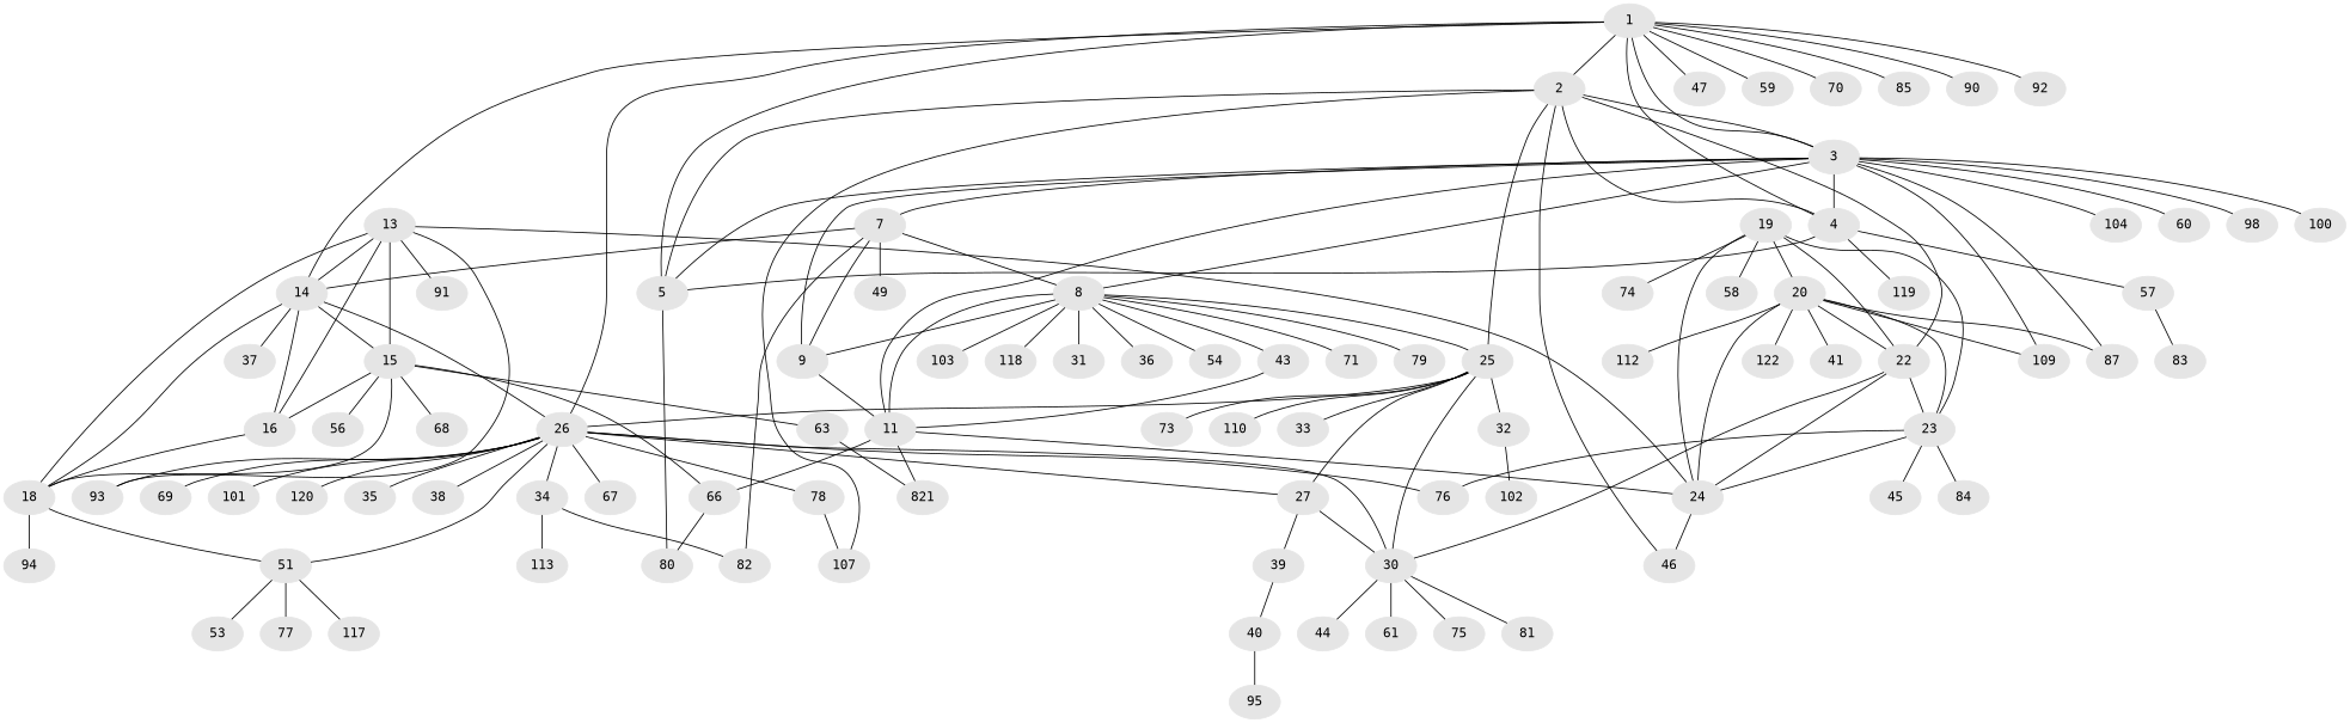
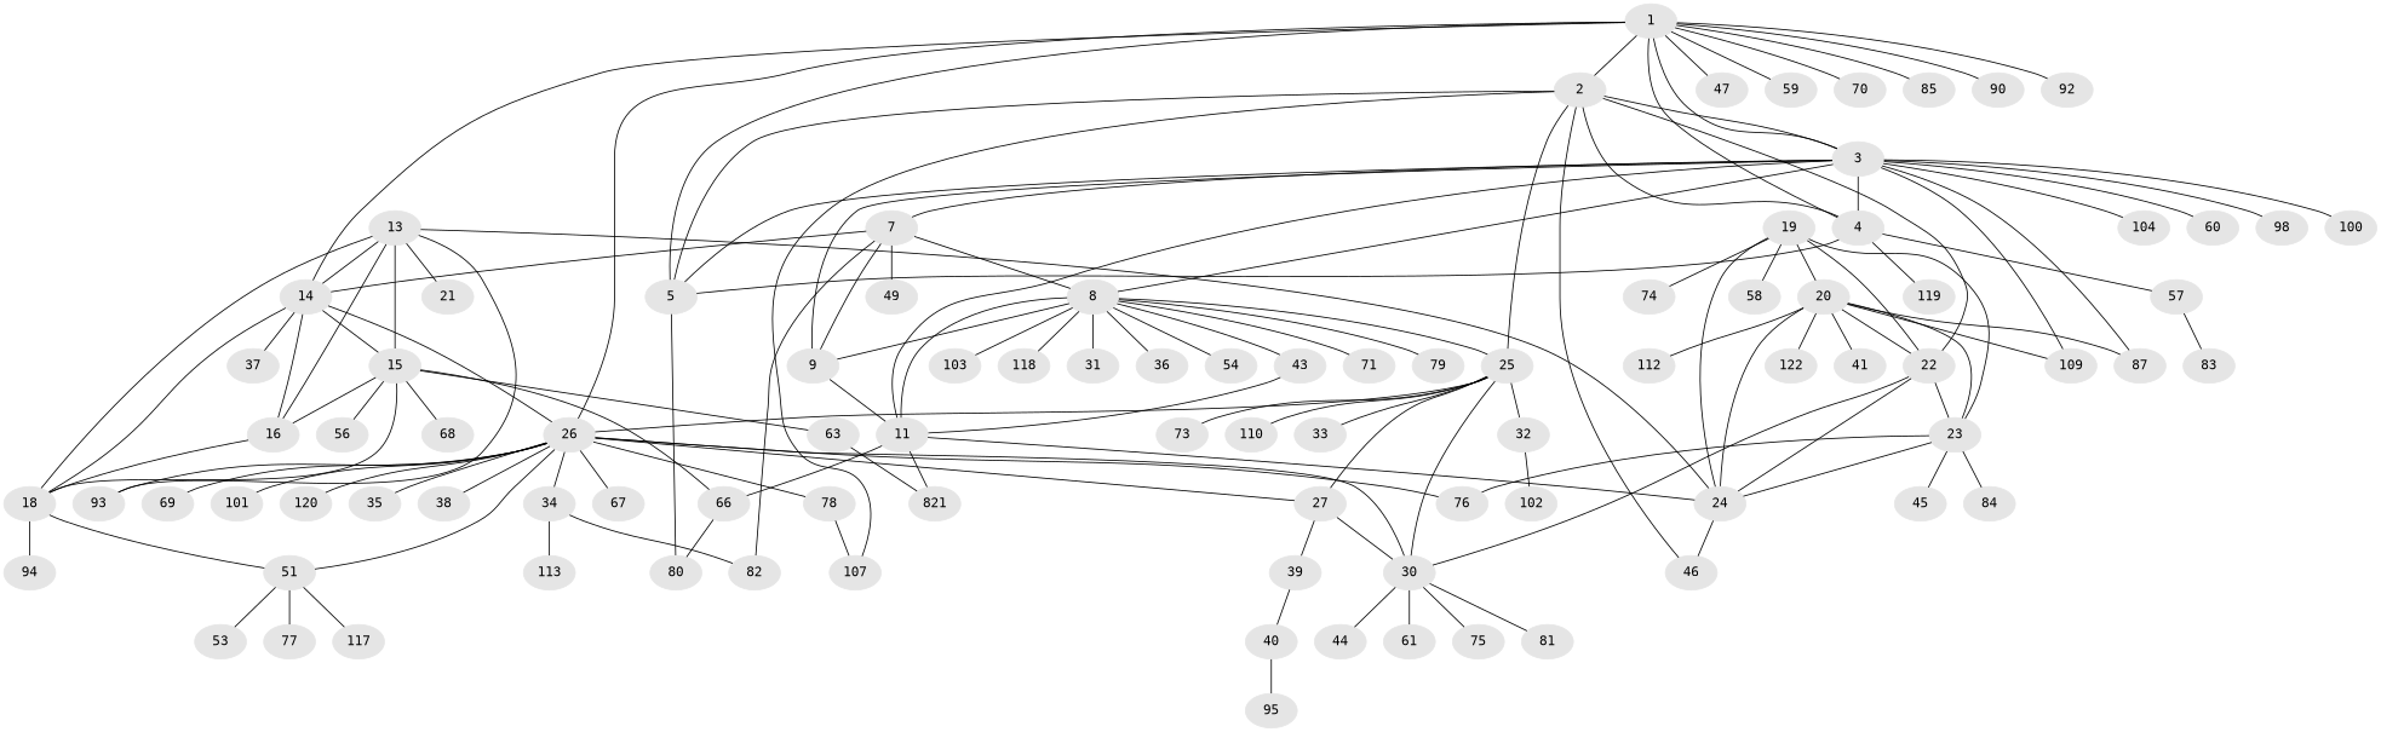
  graph {
    fontname="DejaVu Sans Mono"
    node [color=gray90 fontname="DejaVu Sans Mono" style=filled]
    edge [fontname="DejaVu Sans Mono"]
    1 [super="+6"]
    2
    3 [super="+12"]
    4 [super="+48"]
    5
    14 [super="+86"]
    26 [super="+65"]
    47
    59
    70
    85
    90
    92
    22 [super="+89"]
    25 [super="+29"]
    46
    107
    7 [super="+97"]
    8 [super="+10"]
    9
    11 [super="+50"]
    60
    87
    98
    100
    104
    109
    57 [super="+96"]
    119
    80
    15 [super="+17"]
    16 [super="+88"]
    18 [super="+115"]
    37
    93
    51 [super="+99"]
    30 [super="+64"]
    76
    27 [super="+28"]
    34 [super="+114"]
    35
    38
    67
    69
    78
    101
    120
    24 [super="+116"]
    23 [super="+42"]
    32 [super="+55"]
    33 [super="+105"]
    73
    110
    49
    82
    31
    36
    43
    54
    71
    79 [super="+106"]
    103
    118
    66 [super="+72"]
    n65 [label=821]
    83
    13 [super="+62"]
-   91
+   91 [label=21]
    56
    63 [super="+111"]
    68
    94
    53
    77
    117
    19 [super="+21"]
    20 [super="+52"]
    58
    74
    41
    112
    122
    45
    84
    44
    61
    75
    81
    39
    102
    113
    40 [super="+108"]
    95
    1 -- 2 [weight=2]
    1 -- 3 [weight=2]
    1 -- 4 [weight=2]
    1 -- 5 [weight=2]
    1 -- 14
    1 -- 26
    1 -- 47
    1 -- 59
    1 -- 70
    1 -- 85
    1 -- 90
    1 -- 92
    2 -- 3
    2 -- 4
    2 -- 5
    2 -- 22
    2 -- 25
    2 -- 46
    2 -- 107
    3 -- 4
    3 -- 5
    3 -- 7
    3 -- 8 [weight=2]
    3 -- 9
    3 -- 11
    3 -- 60
    3 -- 87
    3 -- 98
    3 -- 100
    3 -- 104
    3 -- 109
    4 -- 5
    4 -- 57
    4 -- 119
    5 -- 80
    14 -- 26
    14 -- 15 [weight=2]
    14 -- 16
    14 -- 18
    14 -- 37
    26 -- 93
    26 -- 51
    26 -- 30
    26 -- 76
    26 -- 27 [weight=2]
    26 -- 34
    26 -- 35
    26 -- 38
    26 -- 67
    26 -- 69
    26 -- 78
    26 -- 101
    26 -- 120
    22 -- 30
    22 -- 24
    22 -- 23
    25 -- 26 [weight=2]
    25 -- 30 [weight=2]
    25 -- 27 [weight=4]
    25 -- 32
    25 -- 33
    25 -- 73
    25 -- 110
    7 -- 14
    7 -- 8 [weight=2]
    7 -- 9
    7 -- 49
    7 -- 82
    8 -- 25
    8 -- 9 [weight=2]
    8 -- 11 [weight=2]
    8 -- 31
    8 -- 36
    8 -- 43
    8 -- 54
    8 -- 71
    8 -- 79
    8 -- 103
    8 -- 118
    9 -- 11
    11 -- 24
    11 -- 66
    11 -- n65
    57 -- 83
    15 -- 16 [weight=2]
    15 -- 18 [weight=2]
    15 -- 66
    15 -- 56
    15 -- 63
    15 -- 68
    16 -- 18
    18 -- 51
    18 -- 94
    51 -- 53
    51 -- 77
    51 -- 117
    30 -- 44
    30 -- 61
    30 -- 75
    30 -- 81
    27 -- 30 [weight=2]
    27 -- 39
    34 -- 82
    34 -- 113
    78 -- 107
    24 -- 46
    23 -- 76
    23 -- 24
    23 -- 45
    23 -- 84
    32 -- 102
    43 -- 11
    66 -- 80
    13 -- 14
    13 -- 15 [weight=2]
    13 -- 16
    13 -- 18
    13 -- 93
    13 -- 24
    13 -- 91
    63 -- n65
    19 -- 22 [weight=2]
    19 -- 24 [weight=2]
    19 -- 23 [weight=2]
    19 -- 20 [weight=2]
    19 -- 58
    19 -- 74
    20 -- 22
    20 -- 87
    20 -- 109
    20 -- 24
    20 -- 23
    20 -- 41
    20 -- 112
    20 -- 122
    39 -- 40
    40 -- 95
  }
